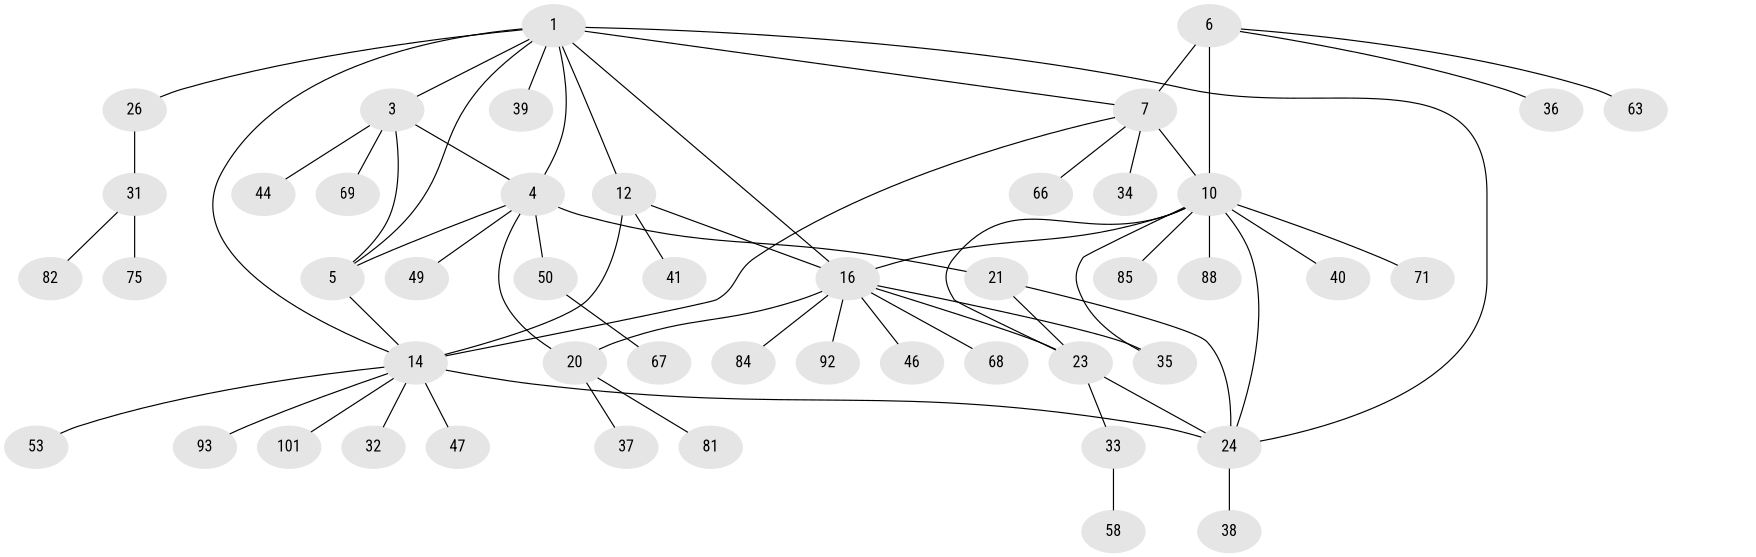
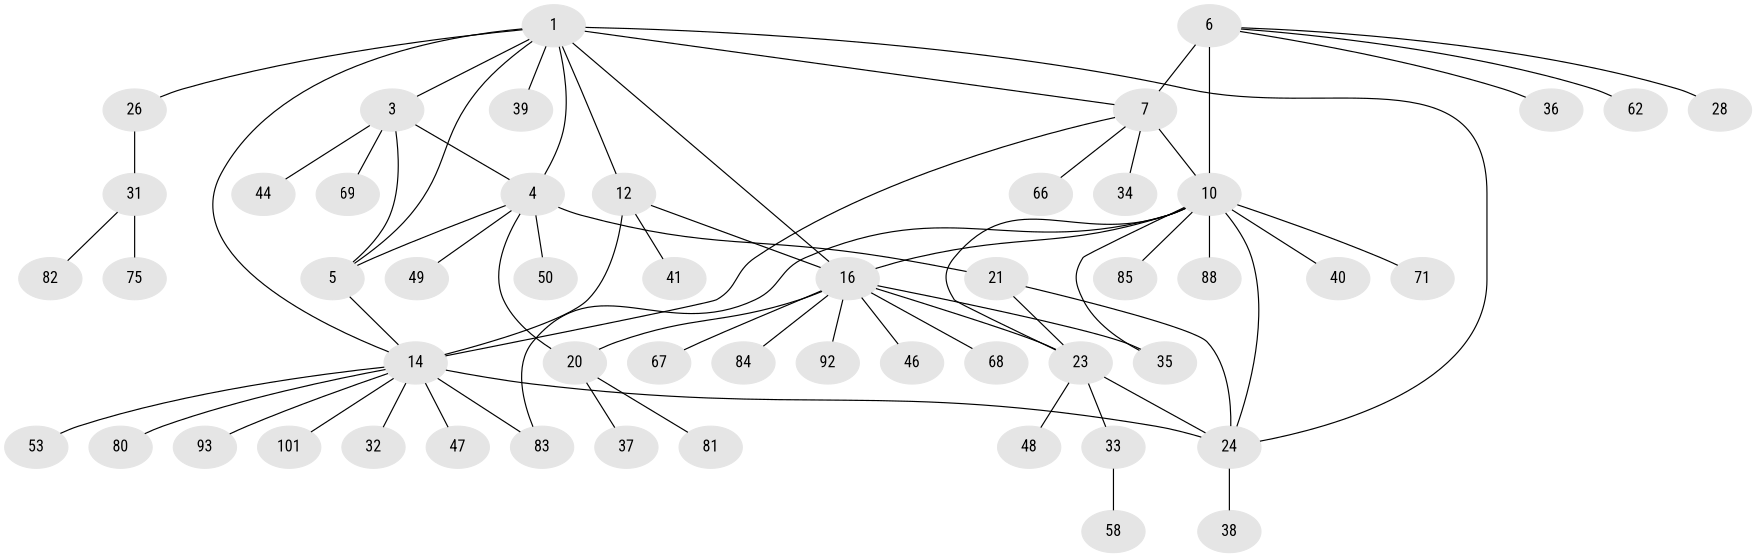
  graph {
    fontname="Roboto Condensed"
    node [color=gray90 fontname="Roboto Condensed" style=filled]
    edge [fontname="Roboto Condensed"]
    1 [super="+42+2"]
    3
    4
    5 [super="+45"]
    7 [super="+9"]
    12 [super="+13+89+94+70"]
    14 [super="+15+99+79+43+57+52"]
    16 [super="+18+73+17"]
    24 [super="+25+59"]
    26 [super="+30"]
    39
    44 [super="+55"]
    69
    20
    21 [super="+22"]
    49
    50 [super="+86"]
    10
    34
    66
    41
+   83
    32
    47
    53
+   80
    93
    101
    23 [super="+27"]
    35 [super="+65"]
    46
    n32 [label=67]
    68
    84
    92
    38 [super="+51+100+102"]
    31
    37
    81
    6 [super="+8+76"]
+   28
    36 [super="+77+78"]
-   62 [label=63]
+   62
    40
    71
    85
    88
    33
+   48
    58
    75
    82
    1 -- 3 [weight=2]
    1 -- 4 [weight=2]
    1 -- 5 [weight=2]
    1 -- 7
    1 -- 12 [weight=2]
    1 -- 14 [weight=2]
    1 -- 16
    1 -- 24 [weight=2]
    1 -- 26
    1 -- 39
    3 -- 4
    3 -- 5
    3 -- 44
    3 -- 69
    4 -- 5
    4 -- 20
    4 -- 21
    4 -- 49
    4 -- 50
    5 -- 14
    7 -- 14
    7 -- 10 [weight=2]
    7 -- 34
    7 -- 66
    12 -- 14 [weight=4]
    12 -- 16
    12 -- 41
    14 -- 24
+   14 -- 83
    14 -- 32
    14 -- 47
    14 -- 53
+   14 -- 80
    14 -- 93
    14 -- 101
    16 -- 20 [weight=4]
    16 -- 23
    16 -- 35
    16 -- 46
-   50 -- n32
+   16 -- n32
    16 -- 68
    16 -- 84
    16 -- 92
    24 -- 38
    26 -- 31
    20 -- 37
    20 -- 81
    21 -- 24 [weight=4]
    21 -- 23 [weight=2]
    10 -- 16
    10 -- 24 [weight=2]
+   10 -- 83
    10 -- 23
    10 -- 35
    10 -- 40
    10 -- 71
    10 -- 85
    10 -- 88
    23 -- 24 [weight=2]
    23 -- 33
+   23 -- 48
    31 -- 75
    31 -- 82
    6 -- 7 [weight=4]
    6 -- 10 [weight=2]
+   6 -- 28
    6 -- 36
    6 -- 62
    33 -- 58
  }
